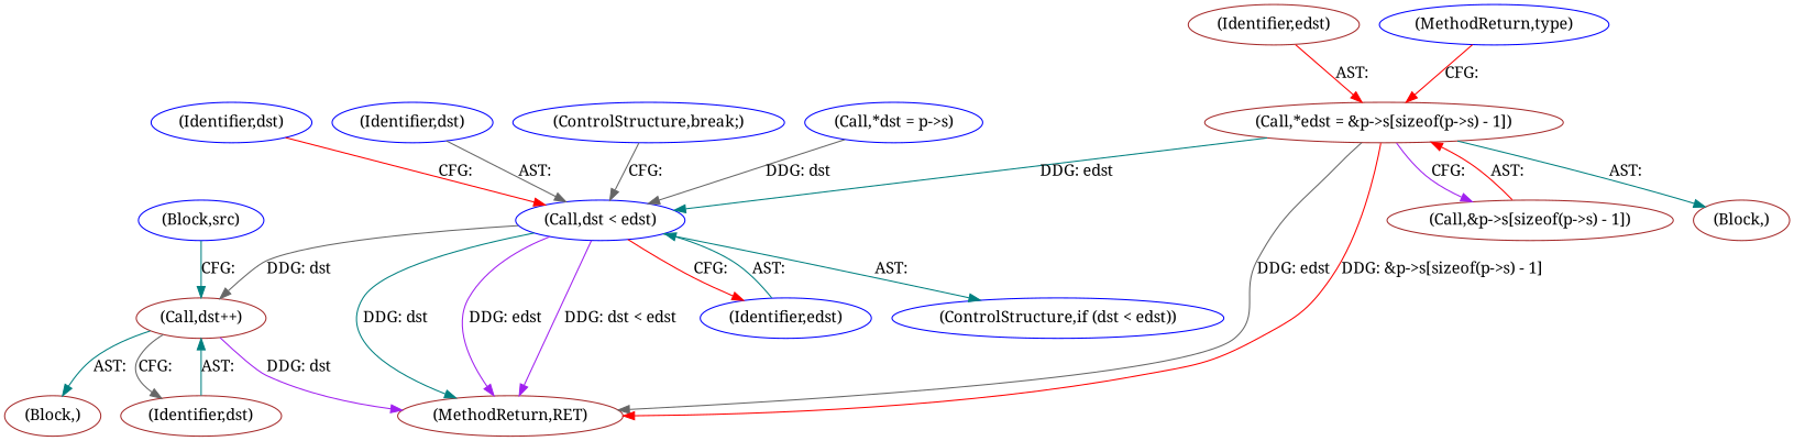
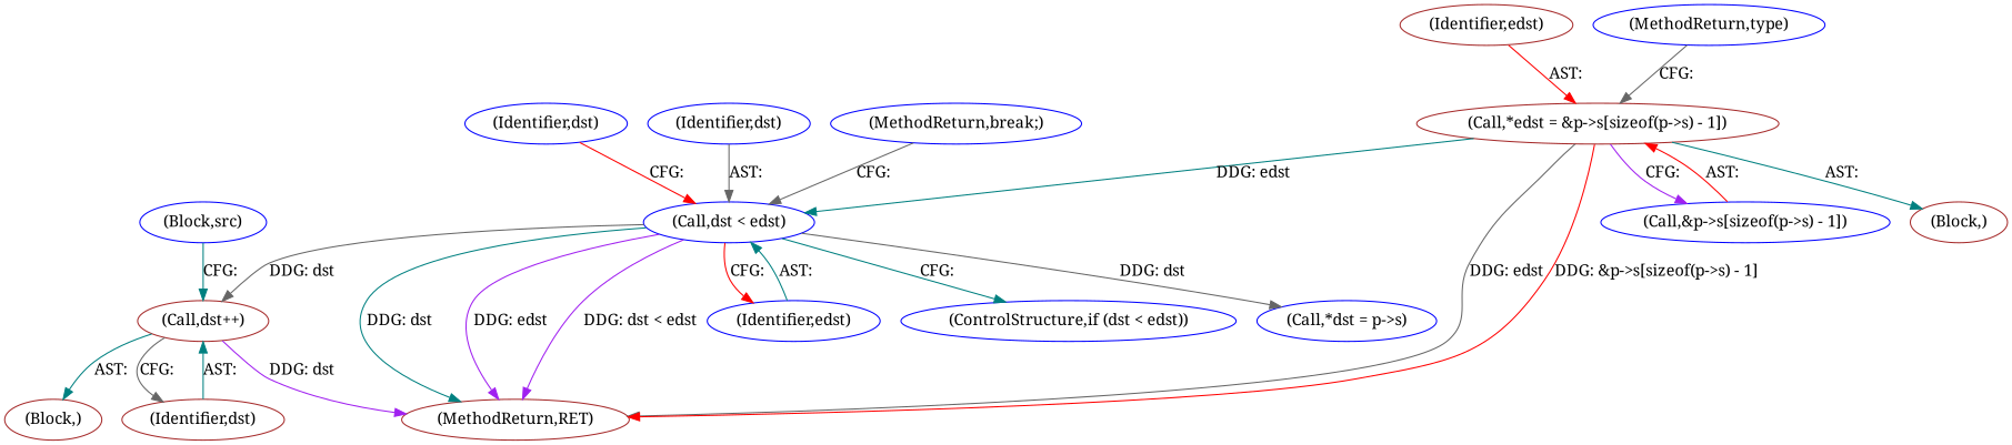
  digraph {
    fontname="Noto Serif"
    node [color=blue fontname="Noto Serif"]
    edge [color=teal fontname="Noto Serif"]
    n1 [color=brown label="(Call,*edst = &p->s[sizeof(p->s) - 1])"]
    n2 [label="(Call,dst < edst)"]
    n3 [color=brown label="(MethodReturn,RET)"]
-   n4 [color=brown label="(Call,&p->s[sizeof(p->s) - 1])"]
+   n4 [label="(Call,&p->s[sizeof(p->s) - 1])"]
    n5 [color=brown label="(Block,)"]
    n6 [color=brown label="(Call,dst++)"]
    n7 [label="(Identifier,edst)"]
    n8 [label="(ControlStructure,if (dst < edst))"]
    n9 [color=brown label="(Block,)"]
    n10 [color=brown label="(Identifier,dst)"]
    n11 [label="(Identifier,dst)"]
    n12 [label="(Block,src)"]
    n13 [label="(Identifier,dst)"]
    n14 [color=brown label="(Identifier,edst)"]
-   n15 [label="(ControlStructure,break;)"]
+   n15 [label="(MethodReturn,break;)"]
    n16 [label="(Call,*dst = p->s)"]
    n17 [label="(MethodReturn,type)"]
    n1 -> n2 [label="DDG: edst"]
    n1 -> n3 [color=gray40 label="DDG: edst"]
    n1 -> n3 [color=red label="DDG: &p->s[sizeof(p->s) - 1]"]
    n1 -> n4 [color=purple label="CFG: "]
    n1 -> n5 [label="AST: "]
    n2 -> n3 [label="DDG: dst"]
    n2 -> n3 [color=purple label="DDG: edst"]
    n2 -> n3 [color=purple label="DDG: dst < edst"]
    n2 -> n6 [color=gray40 label="DDG: dst"]
    n2 -> n7 [color=red label="CFG: "]
-   n2 -> n8 [label="AST: "]
+   n2 -> n8 [label="CFG: "]
    n4 -> n1 [color=red label="AST: "]
    n6 -> n3 [color=purple label="DDG: dst"]
    n6 -> n9 [label="AST: "]
    n6 -> n10 [color=gray40 label="CFG: "]
    n7 -> n2 [label="AST: "]
    n10 -> n6 [label="AST: "]
    n11 -> n2 [color=red label="CFG: "]
    n12 -> n6 [label="CFG: "]
    n13 -> n2 [color=gray40 label="AST: "]
    n14 -> n1 [color=red label="AST: "]
    n15 -> n2 [color=gray40 label="CFG: "]
-   n16 -> n2 [color=gray40 label="DDG: dst"]
-   n17 -> n1 [color=red label="CFG: "]
+   n2 -> n16 [color=gray40 label="DDG: dst"]
+   n17 -> n1 [color=gray40 label="CFG: "]
  }
